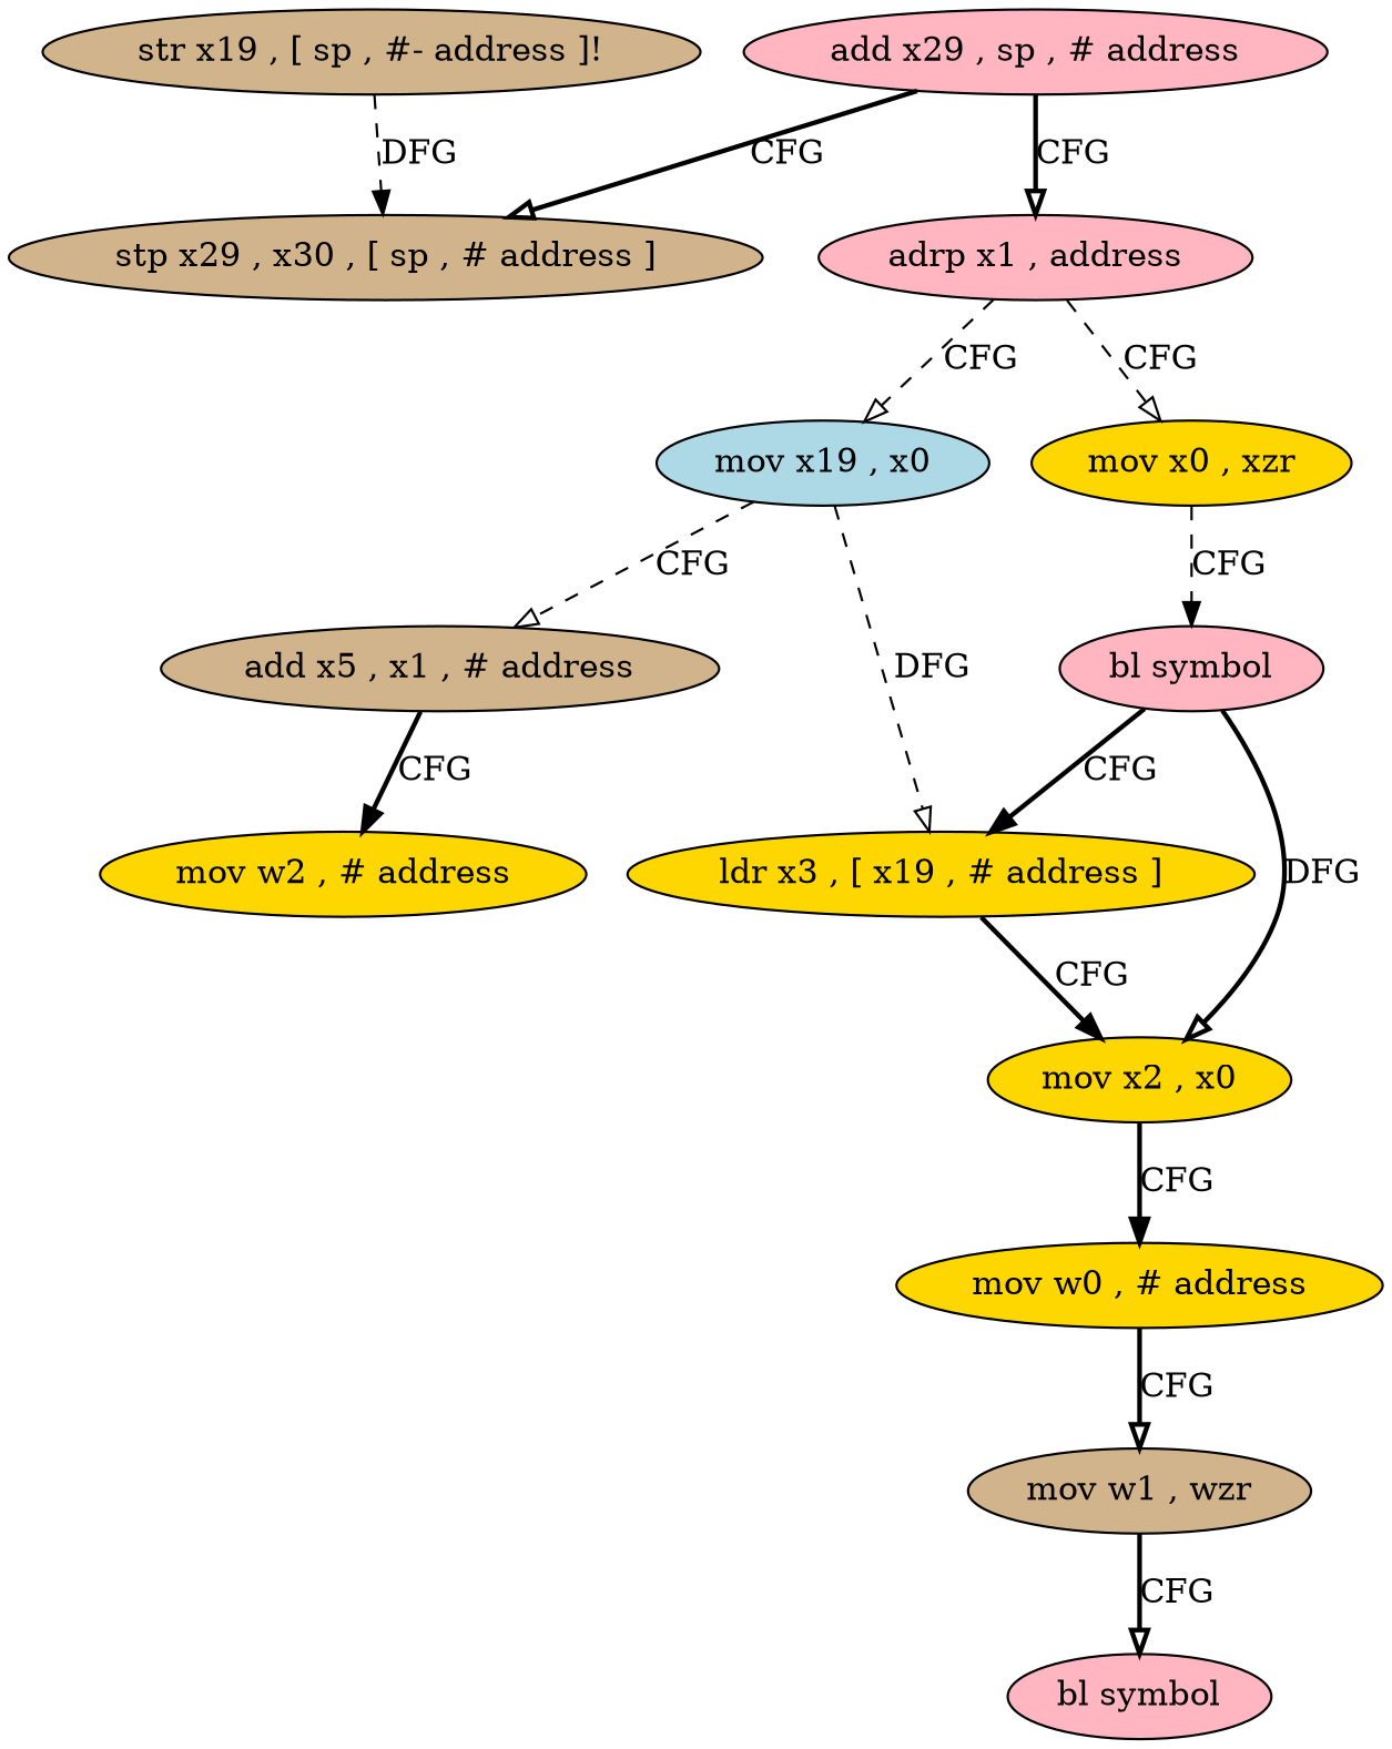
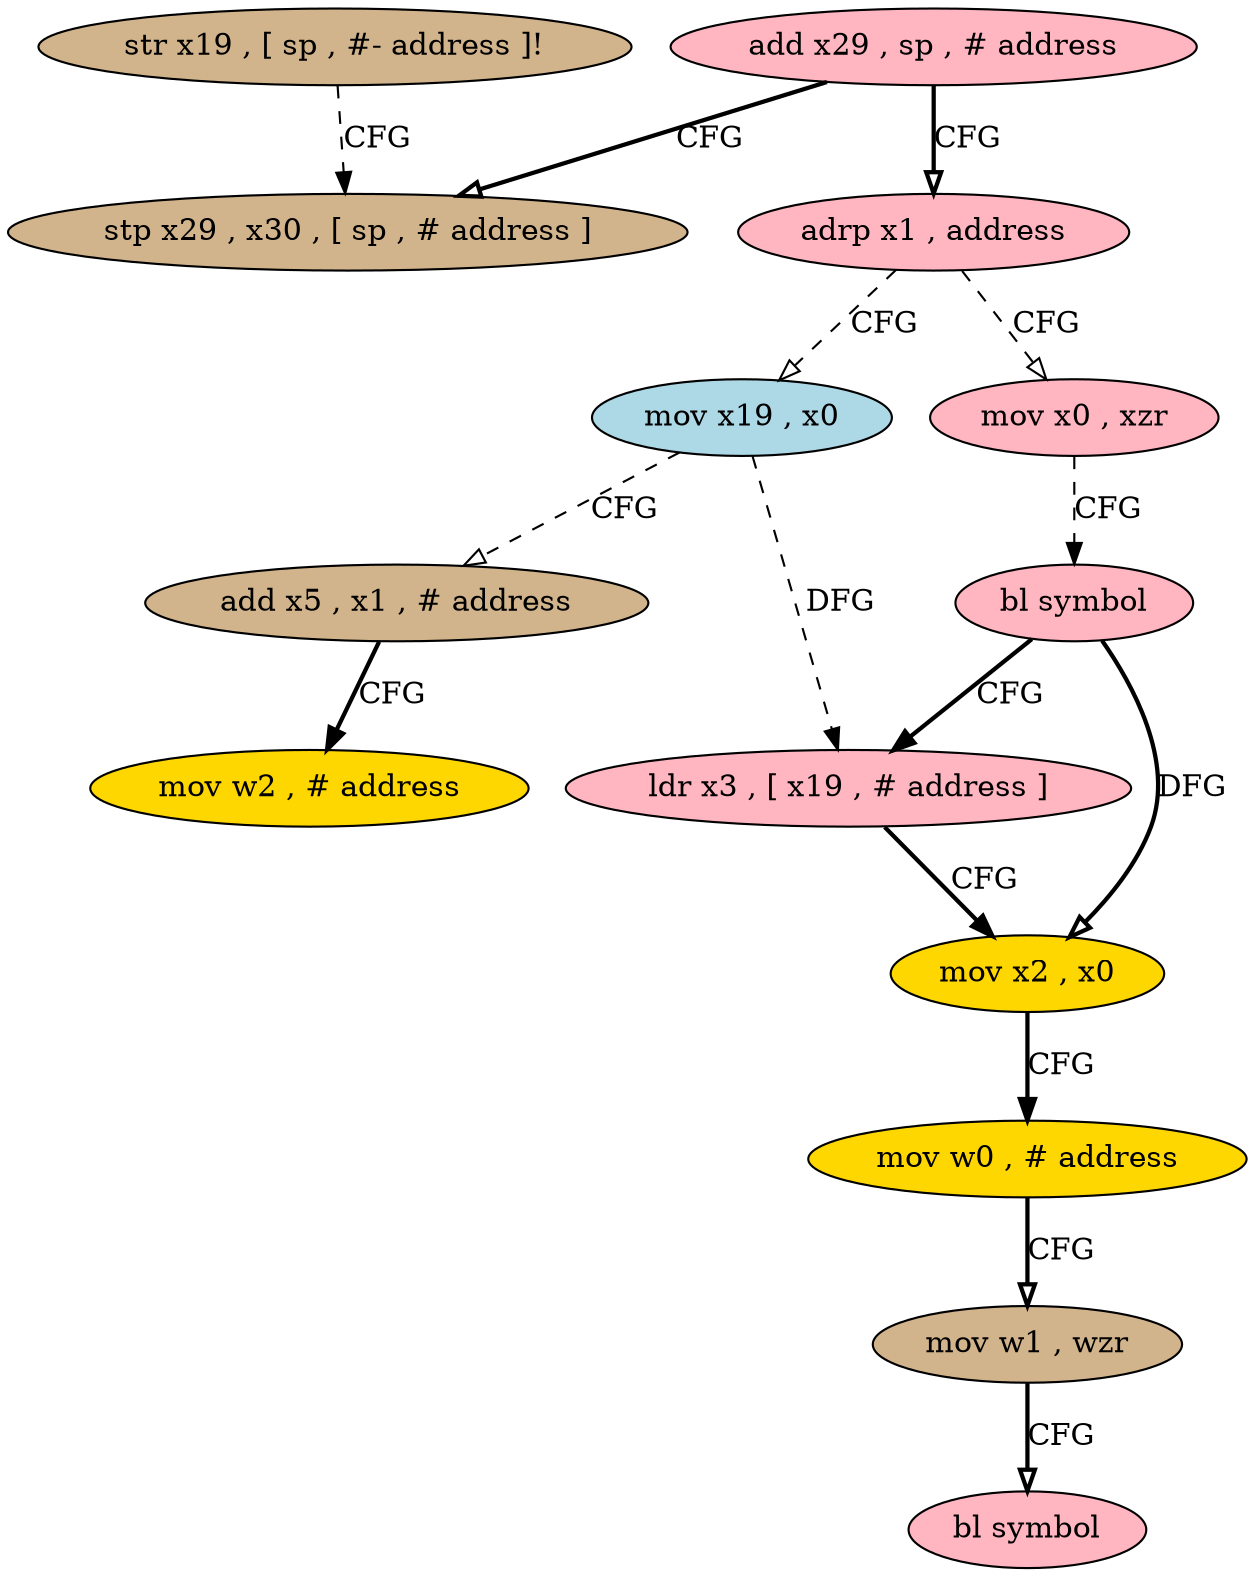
  digraph {
    node [fillcolor=lightpink style=filled]
    edge [arrowhead=onormal style=bold]
    n1 [fillcolor=tan label="str x19 , [ sp , #- address ]!"]
    n2 [fillcolor=tan label="stp x29 , x30 , [ sp , # address ]"]
    n3 [label="add x29 , sp , # address"]
    n4 [label="adrp x1 , address"]
    n5 [fillcolor=lightblue label="mov x19 , x0"]
-   n6 [fillcolor=gold label="mov x0 , xzr"]
+   n6 [label="mov x0 , xzr"]
    n7 [fillcolor=tan label="add x5 , x1 , # address"]
-   n8 [fillcolor=gold label="ldr x3 , [ x19 , # address ]"]
+   n8 [label="ldr x3 , [ x19 , # address ]"]
    n9 [fillcolor=gold label="mov w2 , # address"]
    n10 [fillcolor=gold label="mov x2 , x0"]
    n11 [label="bl symbol"]
    n12 [fillcolor=gold label="mov w0 , # address"]
    n13 [fillcolor=tan label="mov w1 , wzr"]
    n14 [label="bl symbol"]
-   n1 -> n2 [arrowhead=normal label=DFG style=dashed]
+   n1 -> n2 [arrowhead=normal label=CFG style=dashed]
    n3 -> n2 [label=CFG]
    n3 -> n4 [label=CFG]
    n4 -> n5 [label=CFG style=dashed]
    n4 -> n6 [label=CFG style=dashed]
    n5 -> n7 [label=CFG style=dashed]
-   n5 -> n8 [label=DFG style=dashed]
+   n5 -> n8 [arrowhead=normal label=DFG style=dashed]
    n6 -> n11 [arrowhead=normal label=CFG style=dashed]
    n7 -> n9 [arrowhead=normal label=CFG]
    n8 -> n10 [arrowhead=normal label=CFG]
    n10 -> n12 [arrowhead=normal label=CFG]
    n11 -> n8 [arrowhead=normal label=CFG]
    n11 -> n10 [label=DFG]
    n12 -> n13 [label=CFG]
    n13 -> n14 [label=CFG]
  }
